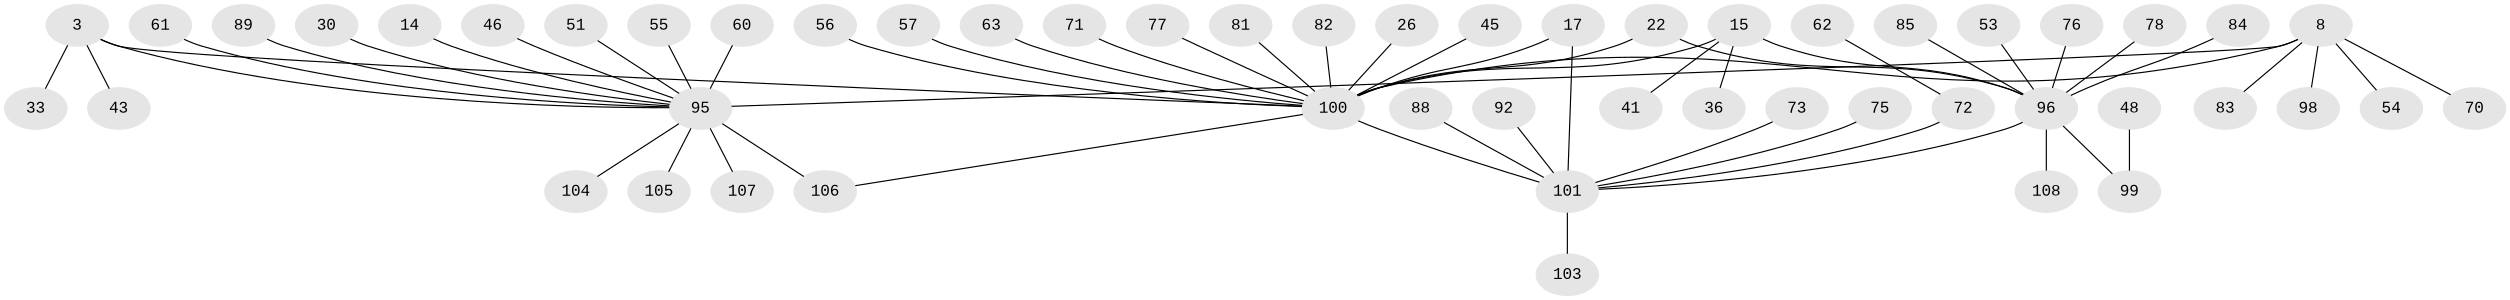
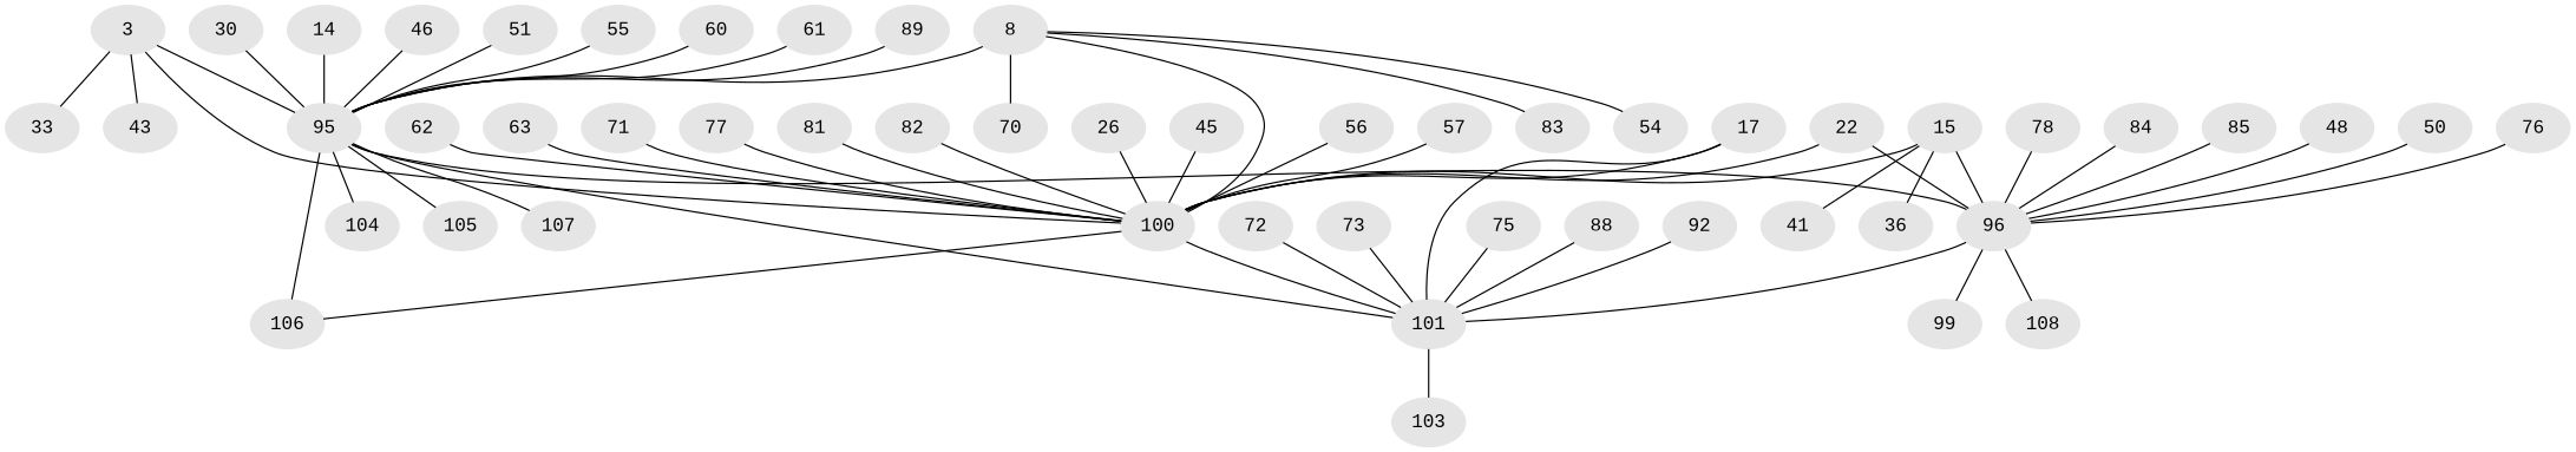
  graph {
    fontname="Liberation Mono"
    node [color=gray90 fontname="Liberation Mono" style=filled]
    edge [fontname="Liberation Mono"]
    3 [super="+1"]
    33
    43
    95 [super="+93+66+10+30+39+44"]
    100 [super="+32+50+68"]
    96 [super="+14+29+34"]
    101 [super="+69+67"]
    104
    105 [super="+97"]
    106 [super="+86+102"]
    107
    8 [super="+7"]
    54
    70
    83
-   98
    15 [super="+12"]
    36
    41
    99 [super="+35"]
    108 [super="+91"]
    17 [super="+16"]
    103
    22 [super="+21"]
    26
    45
    46
    48
    51
-   53
+   53 [label=50]
    55 [super="+27"]
    56
    57
    60
    61
    62
    63
    71
    72
    73
    75
    76
    78 [super="+42"]
    n44 [label=77 super="+47"]
    81
    82
    84 [super="+77"]
    85
    88
    89
    n51 [label=30]
    92
    n53 [label=14]
    3 -- 33
    3 -- 43
    3 -- 95
    3 -- 100 [weight=7]
+   95 -- 96 [weight=4]
+   95 -- 101 [weight=3]
    95 -- 104
    95 -- 105
    95 -- 106 [weight=2]
    95 -- 107
    100 -- 101
    100 -- 106
    96 -- 101
    96 -- 99
    96 -- 108
    101 -- 103
    8 -- 95 [weight=6]
    8 -- 100
    8 -- 54
    8 -- 70
    8 -- 83
-   8 -- 98
    15 -- 100 [weight=2]
    15 -- 96 [weight=6]
    15 -- 36
    15 -- 41
    17 -- 100 [weight=3]
    17 -- 101 [weight=6]
    22 -- 100 [weight=6]
    22 -- 96
    26 -- 100
    45 -- 100
    46 -- 95
-   48 -- 99
+   48 -- 96
    51 -- 95
    53 -- 96
    55 -- 95
    56 -- 100
    57 -- 100
    60 -- 95
    61 -- 95
-   62 -- 72
+   62 -- 100
    63 -- 100
    71 -- 100
    72 -- 101
    73 -- 101
    75 -- 101
    76 -- 96
    78 -- 96
    n44 -- 100
    81 -- 100
    82 -- 100
    84 -- 96
    85 -- 96
    88 -- 101
    89 -- 95
    n51 -- 95
    92 -- 101
    n53 -- 95
  }
